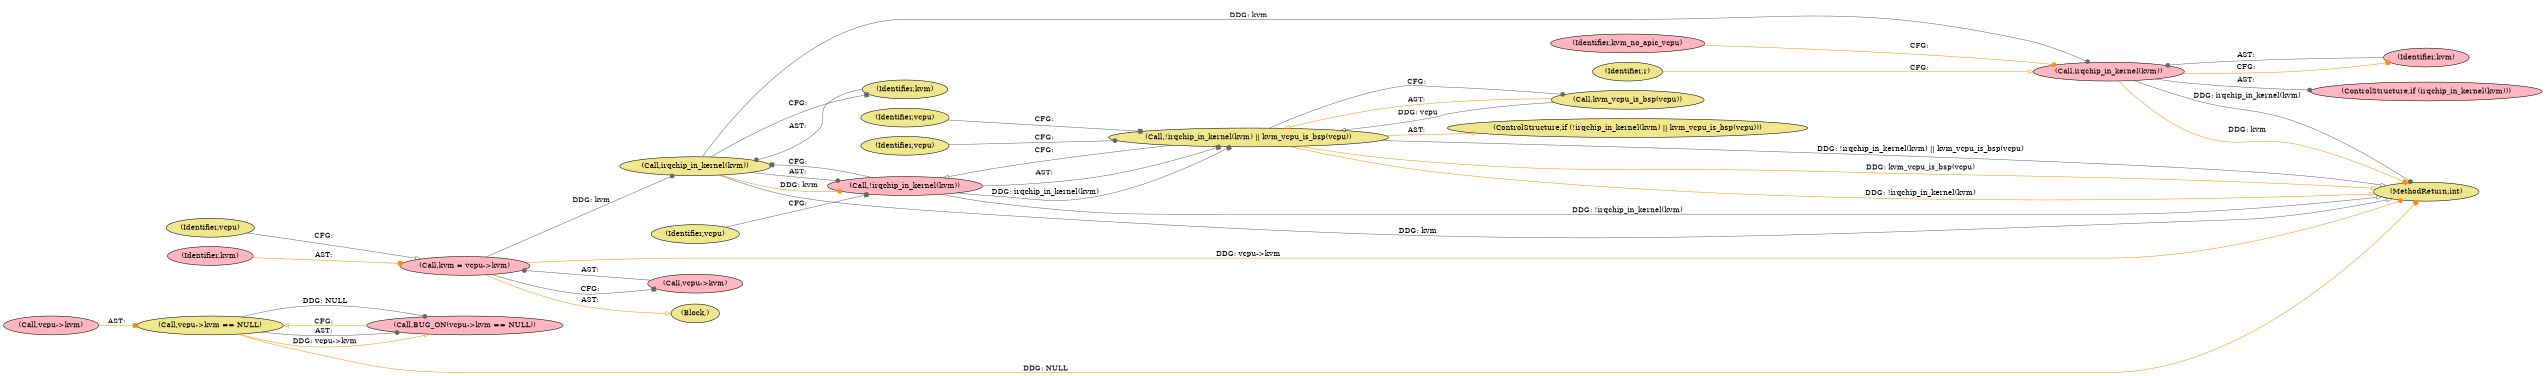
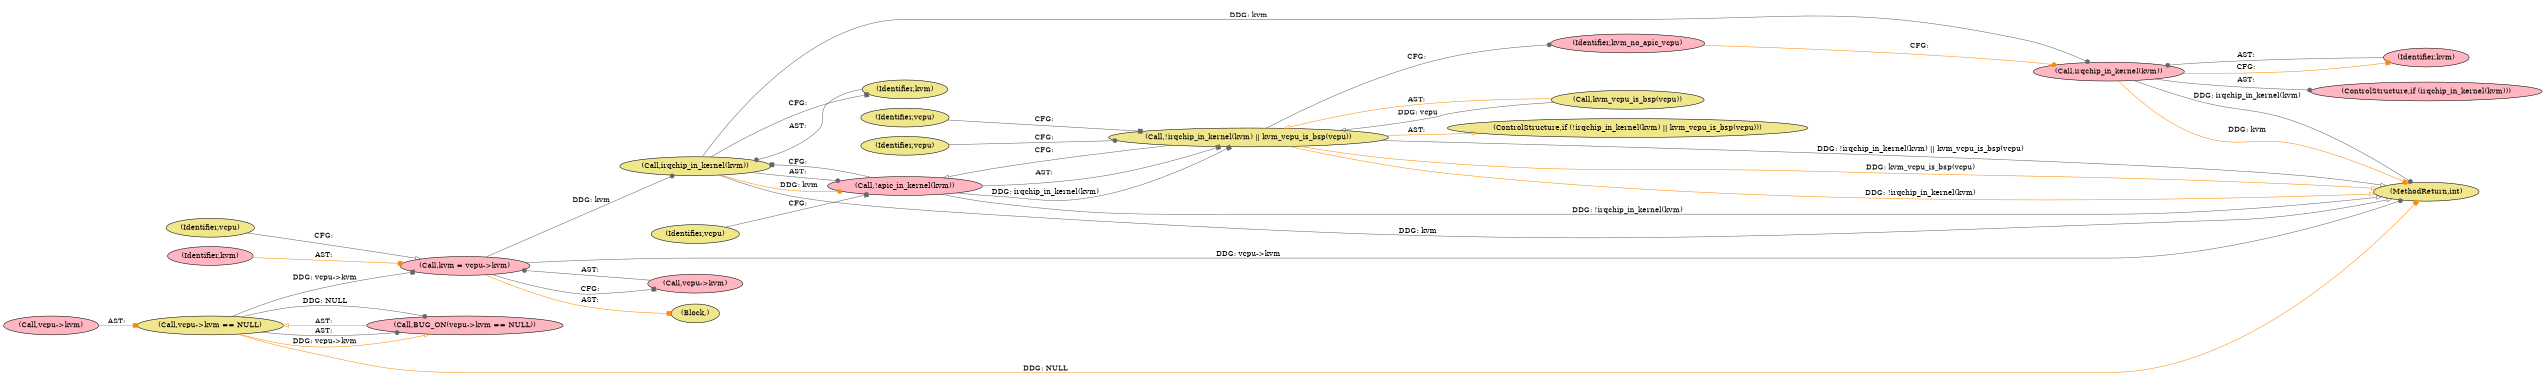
  digraph {
    rankdir=LR
    node [fillcolor=khaki style=filled]
    edge [arrowhead=dot color=gray40]
    n1 [label="(Call,irqchip_in_kernel(kvm))"]
-   n2 [fillcolor=lightpink label="(Call,!irqchip_in_kernel(kvm))"]
+   n2 [fillcolor=lightpink label="(Call,!apic_in_kernel(kvm))"]
    n3 [fillcolor=lightpink label="(Call,irqchip_in_kernel(kvm))"]
    n4 [label="(Identifier,kvm)"]
    n5 [label="(MethodReturn,int)"]
    n6 [label="(Call,!irqchip_in_kernel(kvm) || kvm_vcpu_is_bsp(vcpu))"]
    n7 [fillcolor=lightpink label="(Identifier,kvm)"]
    n8 [fillcolor=lightpink label="(ControlStructure,if (irqchip_in_kernel(kvm)))"]
    n9 [fillcolor=lightpink label="(Call,kvm = vcpu->kvm)"]
    n10 [label="(Block,)"]
    n11 [fillcolor=lightpink label="(Call,vcpu->kvm)"]
    n12 [label="(Call,vcpu->kvm == NULL)"]
    n13 [fillcolor=lightpink label="(Call,BUG_ON(vcpu->kvm == NULL))"]
    n14 [label="(Call,kvm_vcpu_is_bsp(vcpu))"]
    n15 [label="(ControlStructure,if (!irqchip_in_kernel(kvm) || kvm_vcpu_is_bsp(vcpu)))"]
    n16 [fillcolor=lightpink label="(Identifier,kvm_no_apic_vcpu)"]
    n17 [fillcolor=lightpink label="(Call,vcpu->kvm)"]
    n18 [fillcolor=lightpink label="(Identifier,kvm)"]
    n19 [label="(Identifier,vcpu)"]
    n20 [label="(Identifier,vcpu)"]
-   n21 [label="(Identifier,r)"]
    n22 [label="(Identifier,vcpu)"]
    n23 [label="(Identifier,vcpu)"]
    n1 -> n2 [label="AST: "]
    n1 -> n2 [color=darkorange label="DDG: kvm"]
    n1 -> n3 [label="DDG: kvm"]
    n1 -> n4 [arrowhead=box label="CFG: "]
    n1 -> n5 [arrowhead=onormal label="DDG: kvm"]
    n2 -> n1 [arrowhead=box label="CFG: "]
    n2 -> n5 [arrowhead=onormal label="DDG: !irqchip_in_kernel(kvm)"]
    n2 -> n6 [arrowhead=box label="AST: "]
    n2 -> n6 [arrowhead=box label="DDG: irqchip_in_kernel(kvm)"]
    n3 -> n5 [label="DDG: irqchip_in_kernel(kvm)"]
    n3 -> n5 [arrowhead=box color=darkorange label="DDG: kvm"]
    n3 -> n7 [arrowhead=box color=darkorange label="CFG: "]
    n3 -> n8 [label="AST: "]
    n4 -> n1 [label="AST: "]
    n6 -> n2 [arrowhead=onormal label="CFG: "]
    n6 -> n5 [arrowhead=onormal color=darkorange label="DDG: kvm_vcpu_is_bsp(vcpu)"]
    n6 -> n5 [arrowhead=onormal color=darkorange label="DDG: !irqchip_in_kernel(kvm)"]
    n6 -> n5 [arrowhead=onormal label="DDG: !irqchip_in_kernel(kvm) || kvm_vcpu_is_bsp(vcpu)"]
-   n6 -> n14 [label="CFG: "]
+   n6 -> n16 [label="CFG: "]
    n6 -> n15 [arrowhead=onormal color=darkorange label="AST: "]
    n7 -> n3 [label="AST: "]
    n9 -> n1 [label="DDG: kvm"]
-   n9 -> n5 [color=darkorange label="DDG: vcpu->kvm"]
-   n9 -> n10 [arrowhead=onormal color=darkorange label="AST: "]
+   n9 -> n5 [label="DDG: vcpu->kvm"]
+   n9 -> n10 [arrowhead=box color=darkorange label="AST: "]
    n9 -> n11 [arrowhead=box label="CFG: "]
    n11 -> n9 [label="AST: "]
    n12 -> n5 [arrowhead=box color=darkorange label="DDG: NULL"]
+   n12 -> n9 [arrowhead=box label="DDG: vcpu->kvm"]
    n12 -> n13 [label="AST: "]
    n12 -> n13 [arrowhead=onormal color=darkorange label="DDG: vcpu->kvm"]
    n12 -> n13 [label="DDG: NULL"]
-   n13 -> n12 [arrowhead=onormal color=darkorange label="CFG: "]
+   n13 -> n12 [arrowhead=onormal color=darkorange label="AST: "]
    n14 -> n6 [arrowhead=onormal color=darkorange label="AST: "]
    n14 -> n6 [arrowhead=onormal label="DDG: vcpu"]
    n16 -> n3 [color=darkorange label="CFG: "]
    n17 -> n12 [arrowhead=box color=darkorange label="AST: "]
    n18 -> n9 [arrowhead=box color=darkorange label="AST: "]
    n19 -> n2 [arrowhead=box label="CFG: "]
    n20 -> n6 [arrowhead=box label="CFG: "]
-   n21 -> n3 [arrowhead=onormal color=darkorange label="CFG: "]
    n22 -> n6 [label="CFG: "]
    n23 -> n9 [arrowhead=onormal label="CFG: "]
  }
